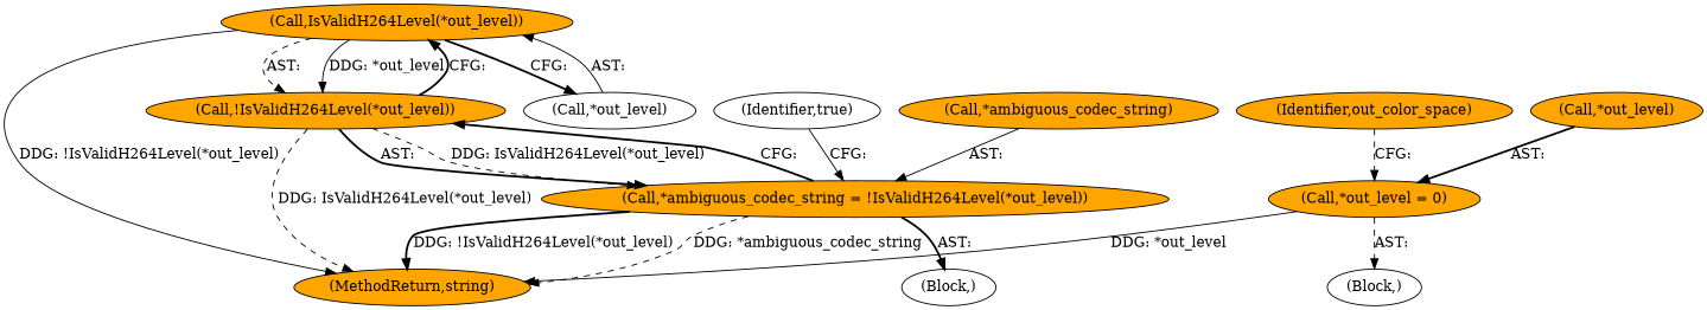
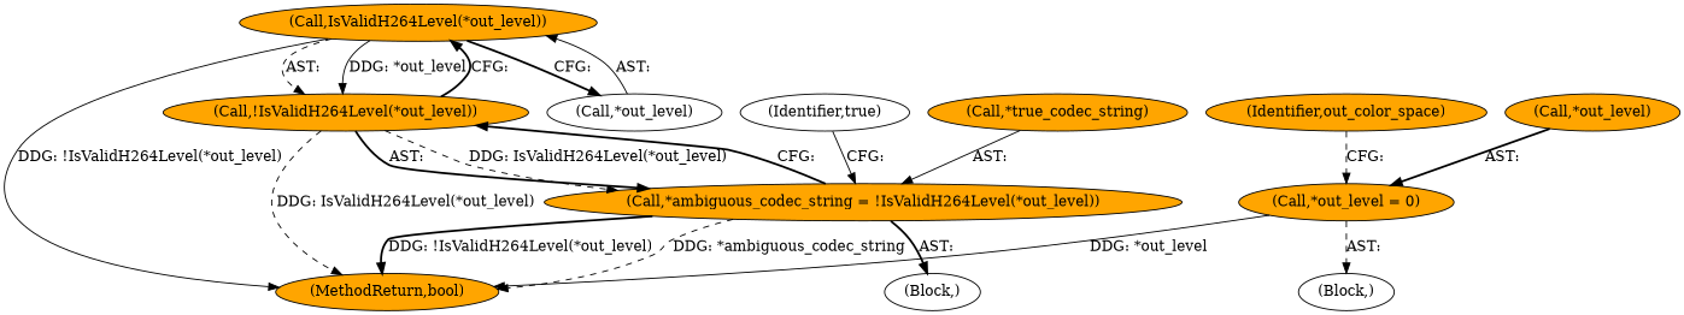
  digraph {
    node [fillcolor=orange style=filled]
    edge [style=bold]
    n1 [label="(Call,*out_level = 0)"]
-   n2 [label="(MethodReturn,string)"]
+   n2 [label="(MethodReturn,bool)"]
    n3 [fillcolor=white label="(Block,)"]
    n4 [label="(Call,IsValidH264Level(*out_level))"]
    n5 [label="(Call,!IsValidH264Level(*out_level))"]
    n6 [fillcolor=white label="(Call,*out_level)"]
    n7 [label="(Call,*ambiguous_codec_string = !IsValidH264Level(*out_level))"]
    n8 [fillcolor=white label="(Block,)"]
    n9 [label="(Identifier,out_color_space)"]
    n10 [fillcolor=white label="(Identifier,true)"]
    n11 [label="(Call,*out_level)"]
-   n12 [label="(Call,*ambiguous_codec_string)"]
+   n12 [label="(Call,*true_codec_string)"]
    n1 -> n2 [label="DDG: *out_level" style=solid]
    n1 -> n3 [label="AST: " style=dashed]
    n4 -> n2 [label="DDG: !IsValidH264Level(*out_level)" style=solid]
    n4 -> n5 [label="AST: " style=dashed]
    n4 -> n5 [label="DDG: *out_level" style=solid]
    n4 -> n6 [label="CFG: "]
    n5 -> n2 [label="DDG: IsValidH264Level(*out_level)" style=dashed]
    n5 -> n4 [label="CFG: "]
    n5 -> n7 [label="AST: "]
    n5 -> n7 [label="DDG: IsValidH264Level(*out_level)" style=dashed]
    n6 -> n4 [label="AST: " style=solid]
    n7 -> n2 [label="DDG: !IsValidH264Level(*out_level)"]
    n7 -> n2 [label="DDG: *ambiguous_codec_string" style=dashed]
    n7 -> n5 [label="CFG: "]
    n7 -> n8 [label="AST: "]
    n9 -> n1 [label="CFG: " style=dashed]
    n10 -> n7 [label="CFG: " style=solid]
    n11 -> n1 [label="AST: "]
    n12 -> n7 [label="AST: " style=solid]
  }
